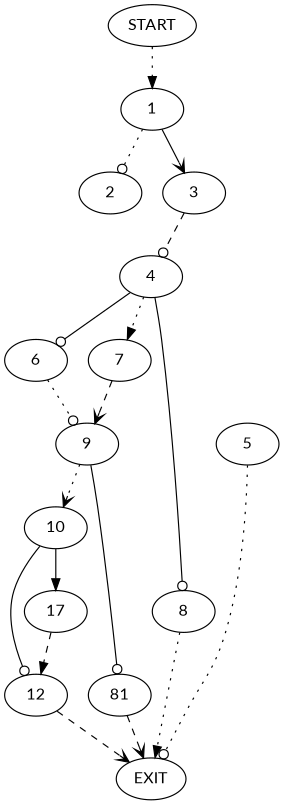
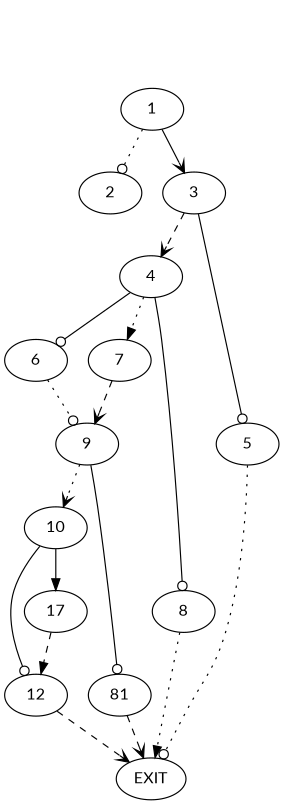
  digraph {
    fontname=Lato
    node [fontname=Lato]
    edge [arrowhead=odot fontname=Lato style=dotted]
-   n1 [label=START]
    1
    2
    3
    n5 [label=EXIT]
    4
    5
    6
    7
    8
    9
    10
    n13 [label=81]
    12
    n15 [label=17]
-   n1 -> 1 [arrowhead=normal]
    1 -> 2
    1 -> 3 [arrowhead=vee style=solid]
-   3 -> 4 [style=dashed]
+   3 -> 4 [arrowhead=vee style=dashed]
+   3 -> 5 [style=solid]
    4 -> 6 [style=solid]
    4 -> 7 [arrowhead=normal]
    4 -> 8 [style=solid]
    5 -> n5
    6 -> 9
    7 -> 9 [arrowhead=vee style=dashed]
    8 -> n5 [arrowhead=normal]
    9 -> 10 [arrowhead=vee]
    9 -> n13 [style=solid]
    10 -> 12 [style=solid]
    10 -> n15 [arrowhead=normal style=solid]
    n13 -> n5 [arrowhead=vee style=dashed]
    12 -> n5 [arrowhead=vee style=dashed]
    n15 -> 12 [arrowhead=normal style=dashed]
  }
